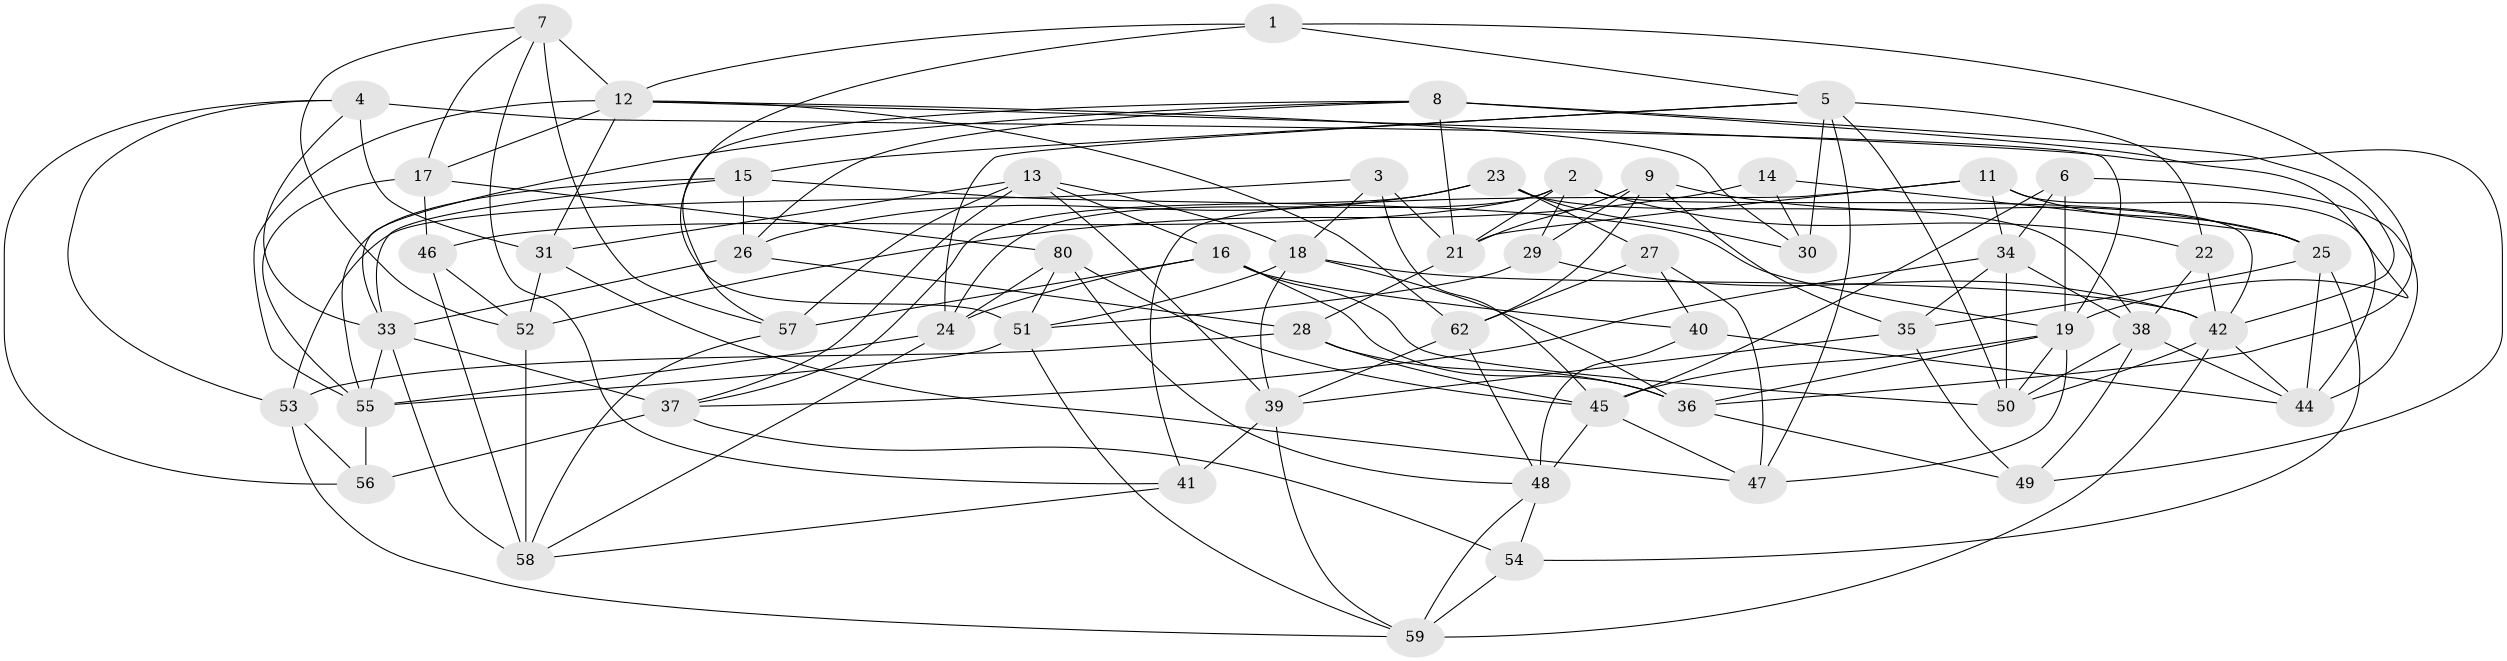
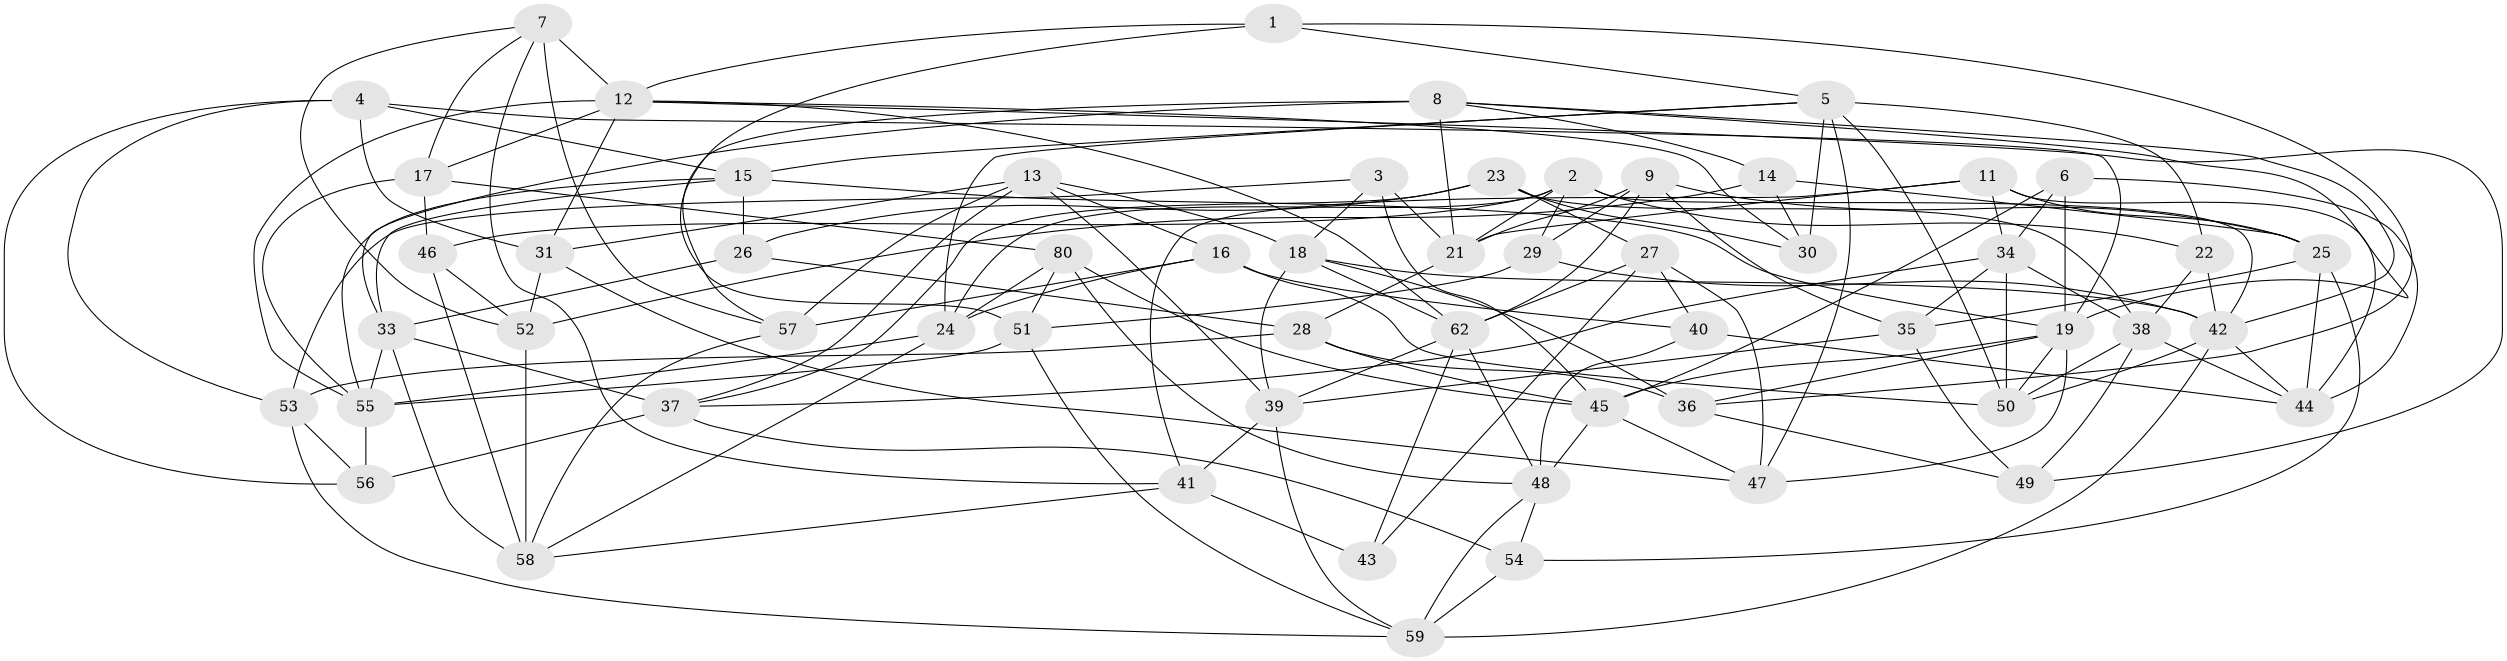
  graph {
    node [color=gray90 style=filled]
    edge [weight=1.0]
    1
    5
    12
    36
    51
    22
    24
    15
    30
    47
    50
    31
    17
    n14 [label=62]
    49
    55
    59
    2
    21
    29
    42
    46
    28
    38
    58
    44
    52
    3
    18
    45
    53
    39
    48
    56
    4
    19
    33
    26
    6
    34
    11
    41
    25
    7
    57
    n46 [label=80]
+   43
    8
    14
    37
    9
    35
    54
    13
    16
    40
    23
    27
    1 -- 5
    1 -- 12
    1 -- 36
    1 -- 51
    5 -- 22
    5 -- 24
    5 -- 15
    5 -- 30
    5 -- 47
    5 -- 50
    12 -- 30
    12 -- 31
    12 -- 17
    12 -- n14
    12 -- 49 [weight=2.0]
    12 -- 55
    36 -- 49
    51 -- 55
    51 -- 59
    22 -- 42
    22 -- 38
    24 -- 55
    24 -- 58
    15 -- 55
    15 -- 19
    15 -- 33
    15 -- 26
    31 -- 47
    31 -- 52
    17 -- 55
    17 -- 46
    17 -- n46 [weight=2.0]
    n14 -- 39
    n14 -- 48
+   n14 -- 43
    55 -- 56 [weight=2.0]
    2 -- 22
    2 -- 24
    2 -- 21
    2 -- 29
    2 -- 42
    2 -- 46
    21 -- 28
    29 -- 51
    29 -- 42
    42 -- 50
    42 -- 59
    42 -- 44
    46 -- 58
    46 -- 52
    28 -- 36
    28 -- 45 [weight=2.0]
    28 -- 53
    38 -- 50
    38 -- 49
    38 -- 44
    52 -- 58
    3 -- 21
    3 -- 18
    3 -- 45
    3 -- 53
    18 -- 36
-   18 -- 51
+   18 -- n14
    18 -- 42
    18 -- 39
    45 -- 47
    45 -- 48
    53 -- 59
    53 -- 56
    39 -- 59
    39 -- 41
    48 -- 59
    48 -- 54
-   4 -- 33
+   4 -- 15
    4 -- 31
    4 -- 53
    4 -- 56
    4 -- 19
    19 -- 36
    19 -- 47
    19 -- 50
    19 -- 45
    33 -- 55
    33 -- 58
    33 -- 37
    26 -- 28
    26 -- 33
    6 -- 44
    6 -- 45
    6 -- 19
    6 -- 34
    34 -- 50
    34 -- 38
    34 -- 37 [weight=2.0]
    34 -- 35
    11 -- 21
    11 -- 44
    11 -- 34
    11 -- 41
    11 -- 25
    41 -- 58
+   41 -- 43 [weight=2.0]
    25 -- 44
    25 -- 35
    25 -- 54
    7 -- 12 [weight=2.0]
    7 -- 17
    7 -- 52
    7 -- 41
    7 -- 57
    57 -- 58
    n46 -- 51
    n46 -- 24
    n46 -- 45
    n46 -- 48
    8 -- 21
    8 -- 42
    8 -- 19
    8 -- 33
    8 -- 57
-   8 -- 26
+   8 -- 14
    14 -- 30
    14 -- 52 [weight=2.0]
    14 -- 25
    37 -- 56 [weight=2.0]
    37 -- 54
    9 -- n14
    9 -- 21
    9 -- 29
    9 -- 25
    9 -- 35
    35 -- 49 [weight=2.0]
    35 -- 39
    54 -- 59
    13 -- 31
    13 -- 18
    13 -- 39
    13 -- 57
    13 -- 37
    13 -- 16
-   16 -- 36
    16 -- 24
    16 -- 50
    16 -- 57
    16 -- 40
    40 -- 44
    40 -- 48
    23 -- 30
    23 -- 38
    23 -- 26
    23 -- 37
    23 -- 27 [weight=2.0]
    27 -- 47
    27 -- n14
+   27 -- 43
    27 -- 40
  }
